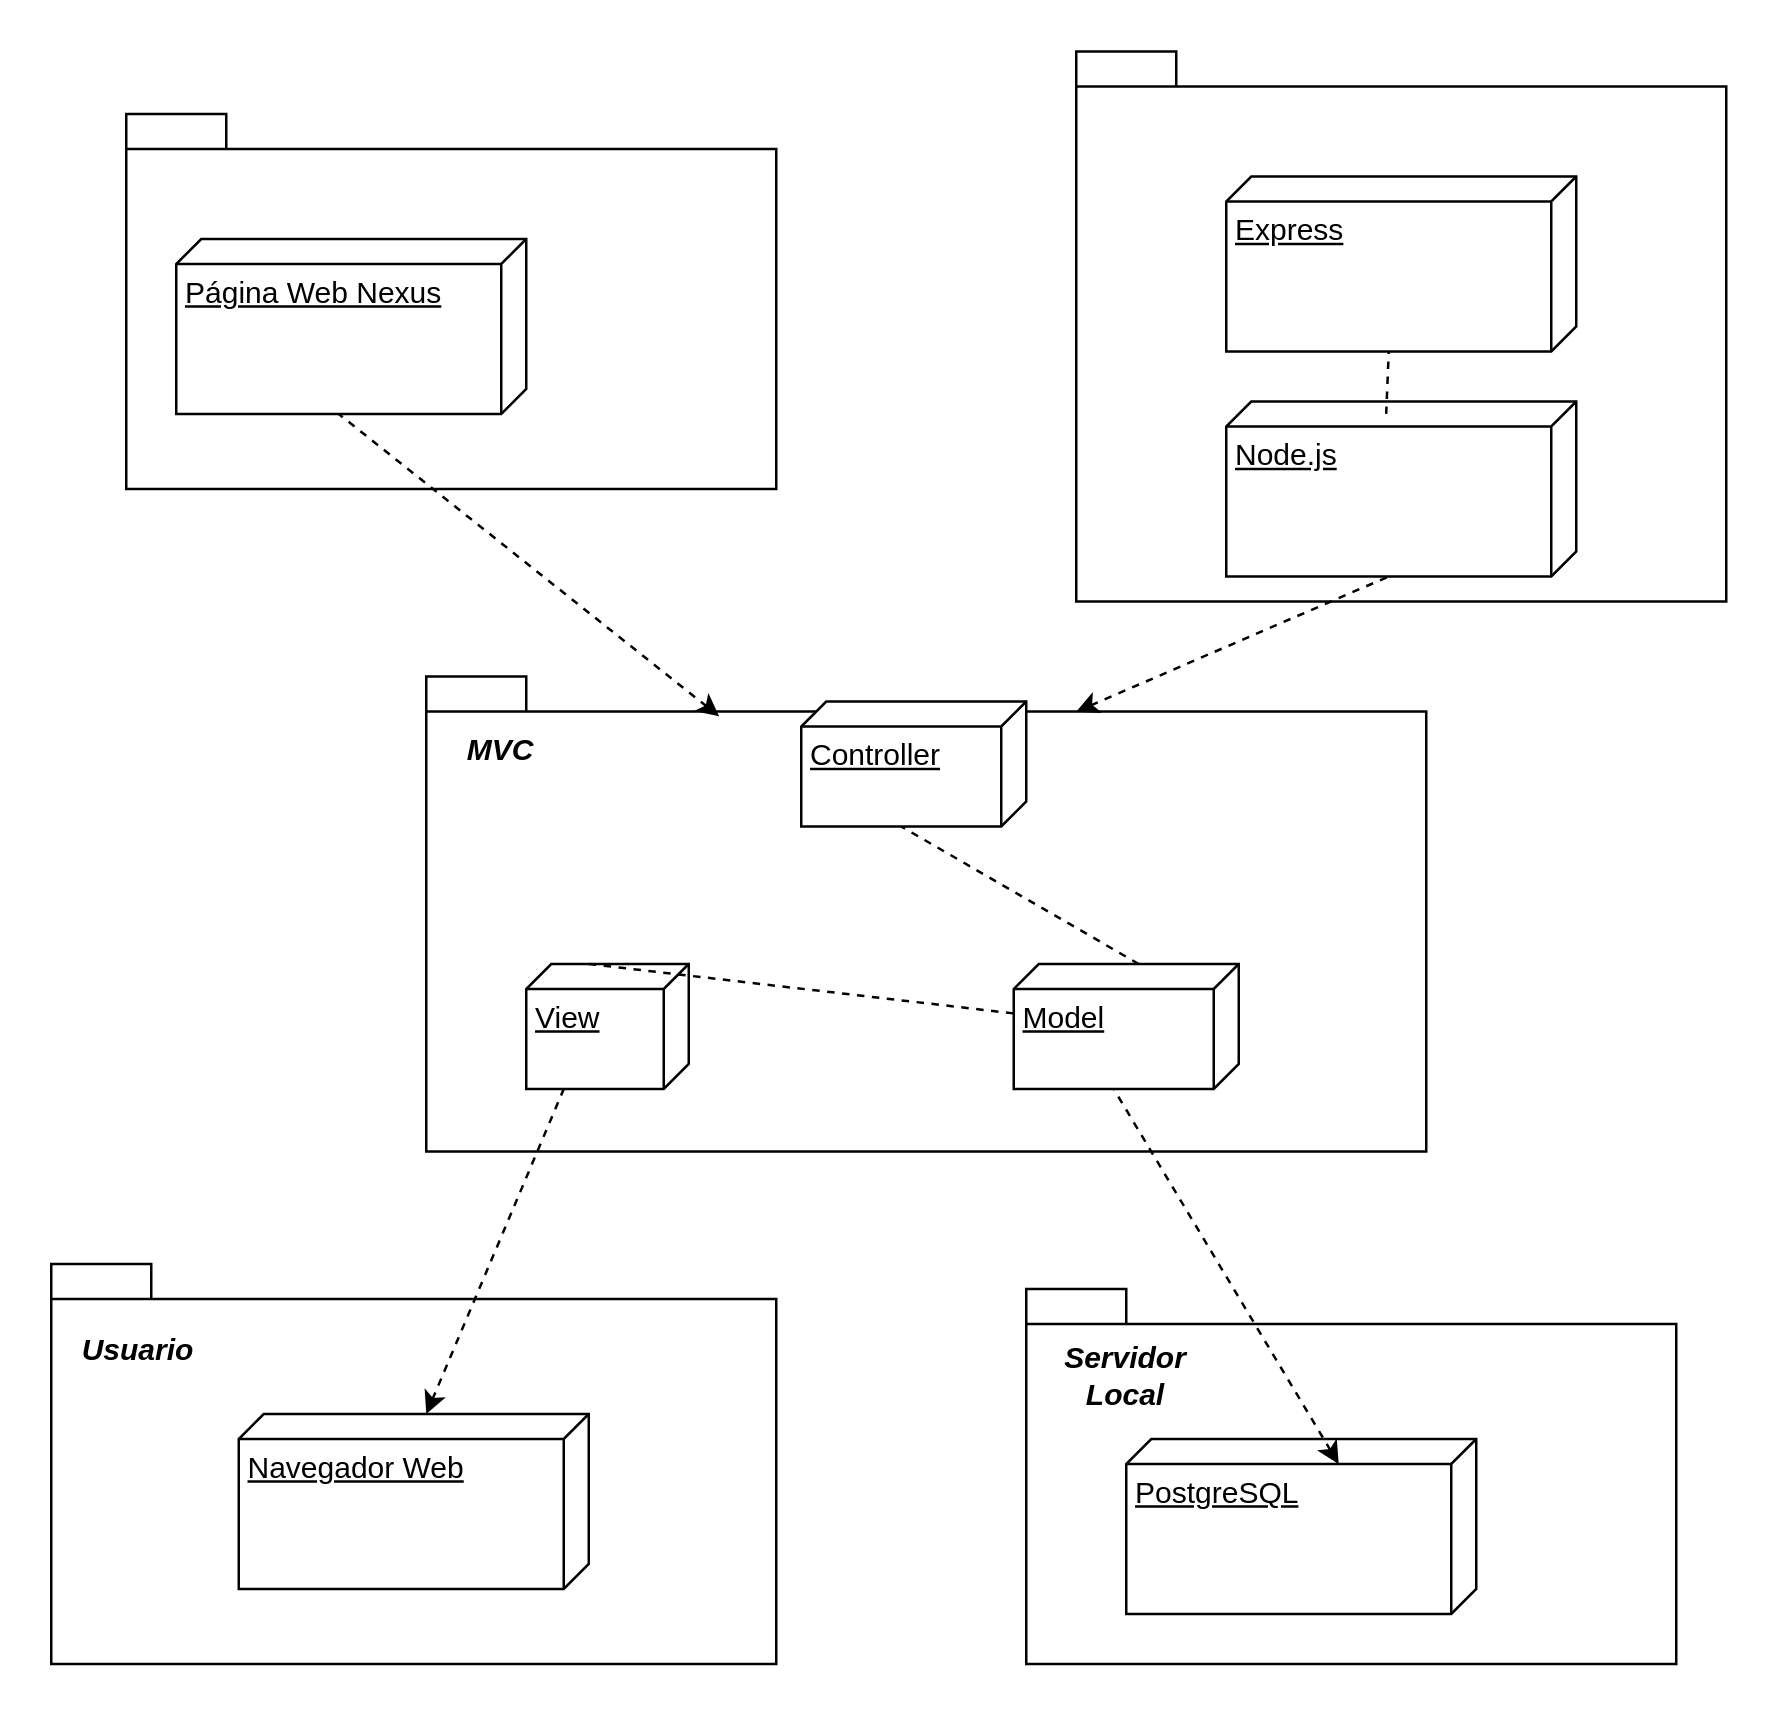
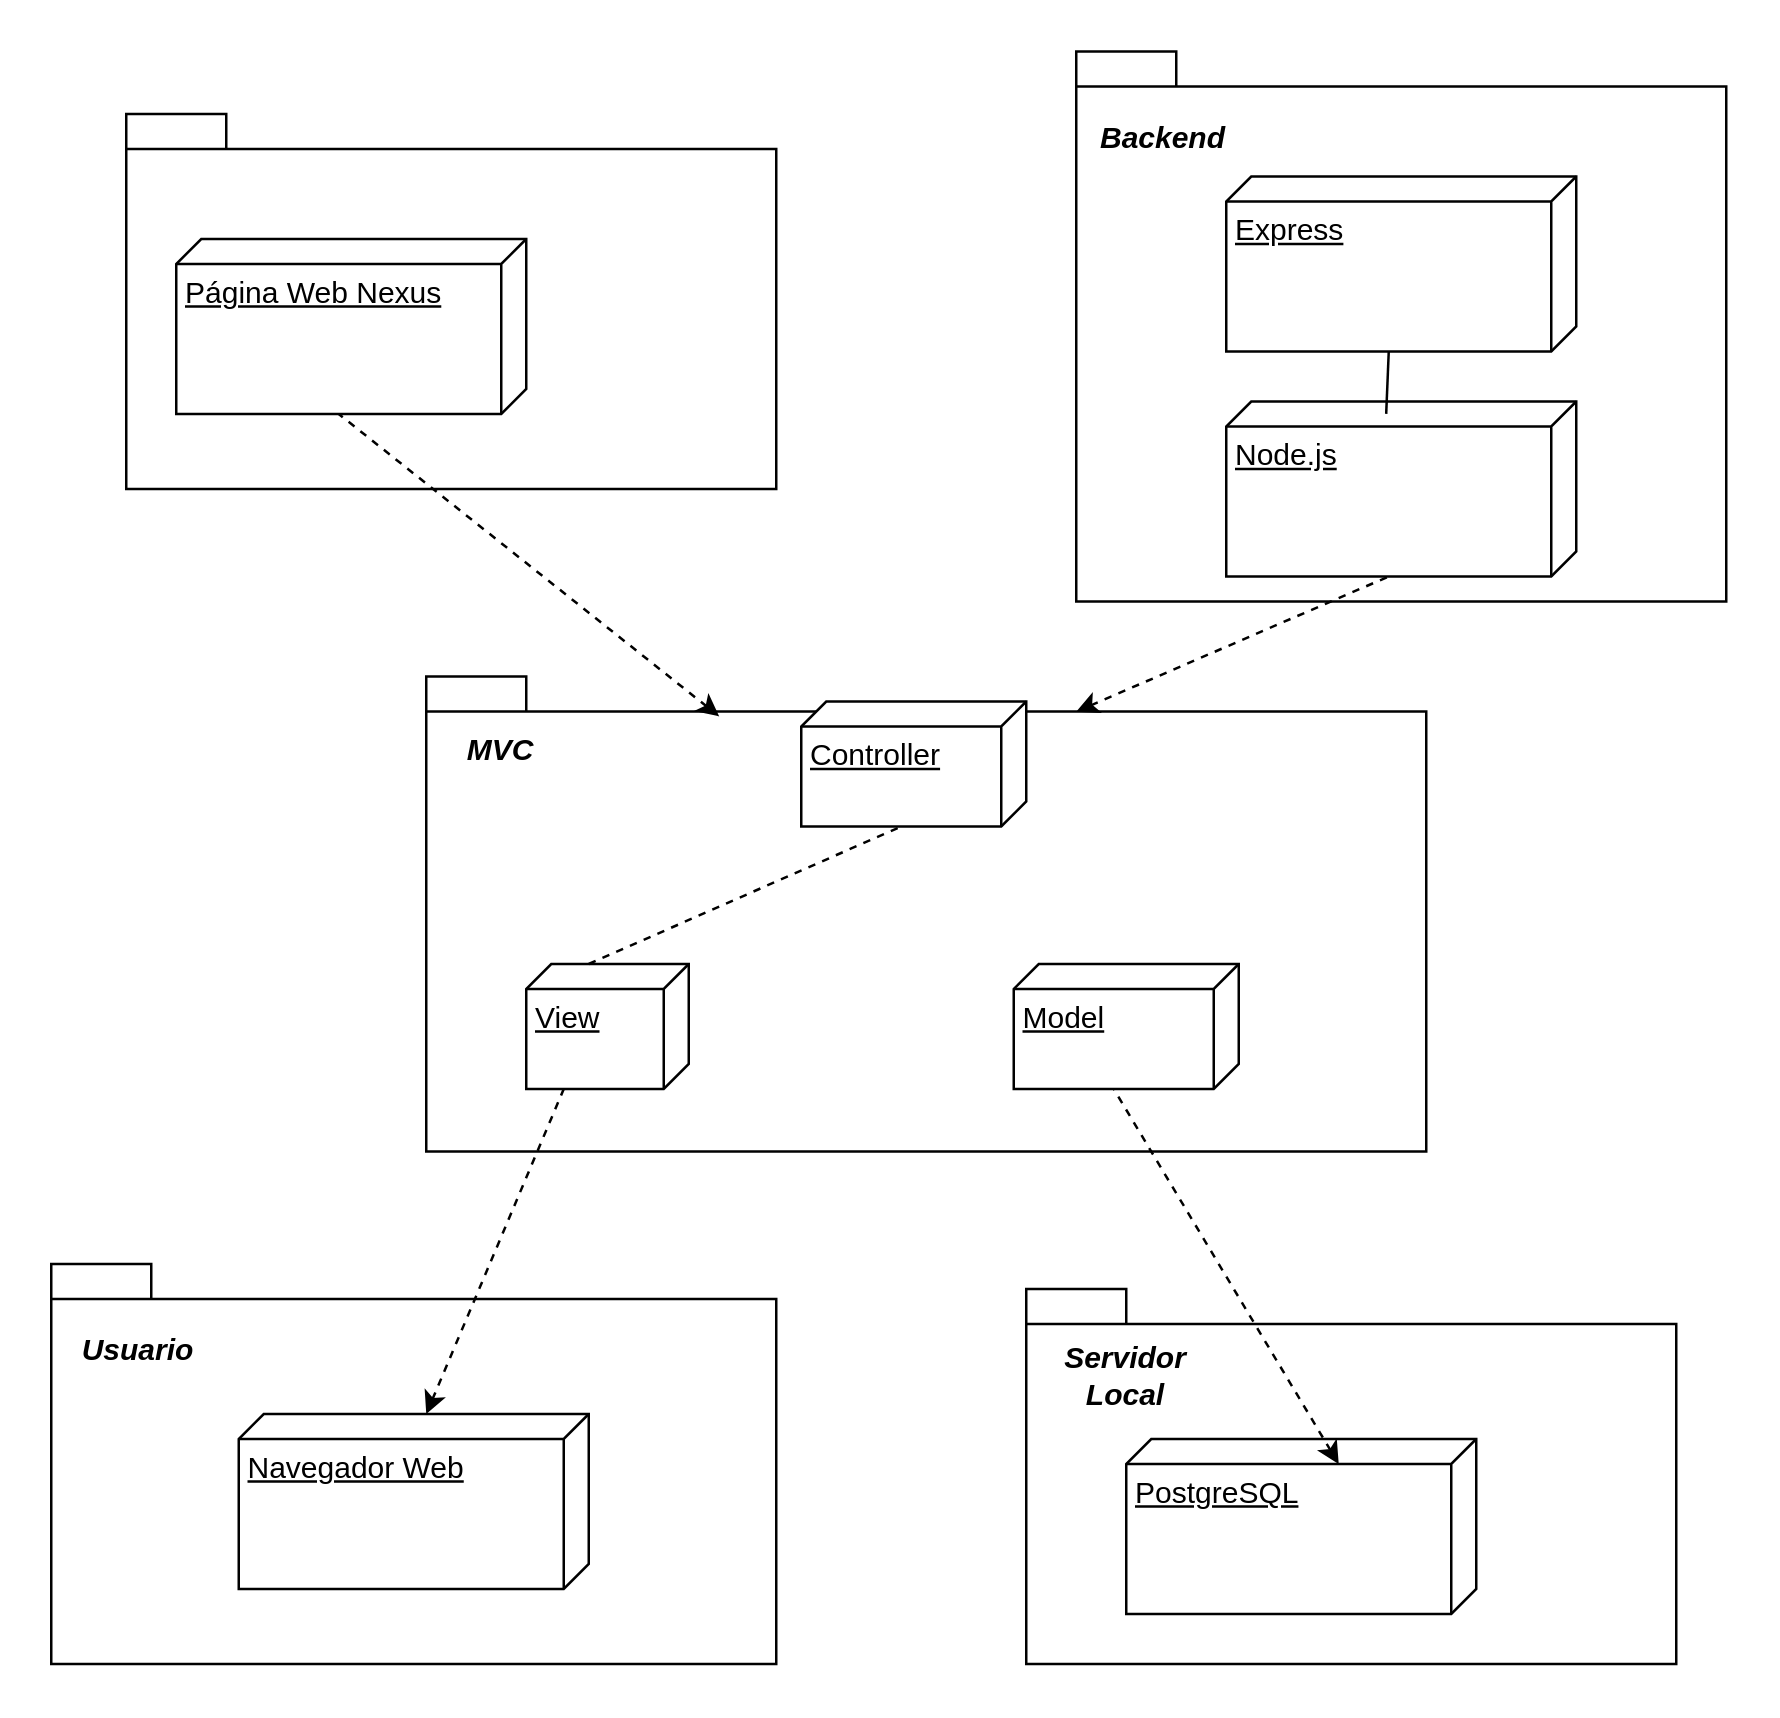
  <mxCell id="0" />
  <mxCell id="1" parent="0" />
  <mxCell id="2" value="" style="shape=folder;fontStyle=1;spacingTop=10;tabWidth=40;tabHeight=14;tabPosition=left;html=1;whiteSpace=wrap;" vertex="1" parent="1"><mxGeometry x="410" y="515" width="260" height="150" as="geometry" /></mxCell>
  <mxCell id="3" value="PostgreSQL" style="verticalAlign=top;align=left;spacingTop=8;spacingLeft=2;spacingRight=12;shape=cube;size=10;direction=south;fontStyle=4;html=1;whiteSpace=wrap;" vertex="1" parent="1"><mxGeometry x="450" y="575" width="140" height="70" as="geometry" /></mxCell>
  <mxCell id="4" value="&lt;font style=&quot;font-size: 12px;&quot;&gt;&lt;b&gt;&lt;i&gt;Servidor Local&lt;/i&gt;&lt;/b&gt;&lt;/font&gt;" style="text;html=1;align=center;verticalAlign=middle;whiteSpace=wrap;rounded=0;" vertex="1" parent="1"><mxGeometry x="420" y="535" width="60" height="30" as="geometry" /></mxCell>
  <mxCell id="5" value="" style="shape=folder;fontStyle=1;spacingTop=10;tabWidth=40;tabHeight=14;tabPosition=left;html=1;whiteSpace=wrap;" vertex="1" parent="1"><mxGeometry x="20" y="505" width="290" height="160" as="geometry" /></mxCell>
  <mxCell id="6" value="&lt;font style=&quot;font-size: 12px;&quot;&gt;&lt;b&gt;&lt;i&gt;Usuario&lt;/i&gt;&lt;/b&gt;&lt;/font&gt;" style="text;html=1;align=center;verticalAlign=middle;whiteSpace=wrap;rounded=0;" vertex="1" parent="1"><mxGeometry x="25" y="525" width="60" height="30" as="geometry" /></mxCell>
  <mxCell id="7" value="Navegador Web" style="verticalAlign=top;align=left;spacingTop=8;spacingLeft=2;spacingRight=12;shape=cube;size=10;direction=south;fontStyle=4;html=1;whiteSpace=wrap;" vertex="1" parent="1"><mxGeometry x="95" y="565" width="140" height="70" as="geometry" /></mxCell>
  <mxCell id="8" value="" style="shape=folder;fontStyle=1;spacingTop=10;tabWidth=40;tabHeight=14;tabPosition=left;html=1;whiteSpace=wrap;" vertex="1" parent="1"><mxGeometry x="430" y="20" width="260" height="220" as="geometry" /></mxCell>
  <mxCell id="9" value="Express" style="verticalAlign=top;align=left;spacingTop=8;spacingLeft=2;spacingRight=12;shape=cube;size=10;direction=south;fontStyle=4;html=1;whiteSpace=wrap;" vertex="1" parent="1"><mxGeometry x="490" y="70" width="140" height="70" as="geometry" /></mxCell>
  <mxCell id="10" value="Node.js" style="verticalAlign=top;align=left;spacingTop=8;spacingLeft=2;spacingRight=12;shape=cube;size=10;direction=south;fontStyle=4;html=1;whiteSpace=wrap;" vertex="1" parent="1"><mxGeometry x="490" y="160" width="140" height="70" as="geometry" /></mxCell>
+ <mxCell id="11" value="&lt;b&gt;&lt;i&gt;Backend&lt;/i&gt;&lt;/b&gt;" style="text;html=1;align=center;verticalAlign=middle;whiteSpace=wrap;rounded=0;" vertex="1" parent="1"><mxGeometry x="435" y="40" width="60" height="30" as="geometry" /></mxCell>
  <mxCell id="12" value="" style="shape=folder;fontStyle=1;spacingTop=10;tabWidth=40;tabHeight=14;tabPosition=left;html=1;whiteSpace=wrap;" vertex="1" parent="1"><mxGeometry x="50" y="45" width="260" height="150" as="geometry" /></mxCell>
  <mxCell id="13" value="Página Web Nexus" style="verticalAlign=top;align=left;spacingTop=8;spacingLeft=2;spacingRight=12;shape=cube;size=10;direction=south;fontStyle=4;html=1;whiteSpace=wrap;" vertex="1" parent="1"><mxGeometry x="70" y="95" width="140" height="70" as="geometry" /></mxCell>
- <mxCell id="14" value="" style="endArrow=none;dashed=1;html=1;rounded=0;entryX=0;entryY=0;entryDx=70;entryDy=75;entryPerimeter=0;exitX=0.071;exitY=0.543;exitDx=0;exitDy=0;exitPerimeter=0;" edge="1" parent="1" source="10" target="9"><mxGeometry width="50" height="50" relative="1" as="geometry"><mxPoint x="355" y="130" as="sourcePoint" /><mxPoint x="405" y="80" as="targetPoint" /></mxGeometry></mxCell>
+ <mxCell id="14" value="" style="endArrow=none;dashed=0;html=1;rounded=0;entryX=0;entryY=0;entryDx=70;entryDy=75;entryPerimeter=0;exitX=0.071;exitY=0.543;exitDx=0;exitDy=0;exitPerimeter=0;" edge="1" parent="1" source="10" target="9"><mxGeometry width="50" height="50" relative="1" as="geometry"><mxPoint x="355" y="130" as="sourcePoint" /><mxPoint x="405" y="80" as="targetPoint" /></mxGeometry></mxCell>
  <mxCell id="15" value="" style="shape=folder;fontStyle=1;spacingTop=10;tabWidth=40;tabHeight=14;tabPosition=left;html=1;whiteSpace=wrap;" vertex="1" parent="1"><mxGeometry x="170" y="270" width="400" height="190" as="geometry" /></mxCell>
  <mxCell id="16" value="&lt;b&gt;&lt;i&gt;MVC&lt;/i&gt;&lt;/b&gt;" style="text;html=1;align=center;verticalAlign=middle;whiteSpace=wrap;rounded=0;" vertex="1" parent="1"><mxGeometry x="170" y="285" width="60" height="30" as="geometry" /></mxCell>
  <mxCell id="17" value="Model" style="verticalAlign=top;align=left;spacingTop=8;spacingLeft=2;spacingRight=12;shape=cube;size=10;direction=south;fontStyle=4;html=1;whiteSpace=wrap;" vertex="1" parent="1"><mxGeometry x="405" y="385" width="90" height="50" as="geometry" /></mxCell>
  <mxCell id="18" value="View" style="verticalAlign=top;align=left;spacingTop=8;spacingLeft=2;spacingRight=12;shape=cube;size=10;direction=south;fontStyle=4;html=1;whiteSpace=wrap;" vertex="1" parent="1"><mxGeometry x="210" y="385" width="65" height="50" as="geometry" /></mxCell>
  <mxCell id="19" value="Controller" style="verticalAlign=top;align=left;spacingTop=8;spacingLeft=2;spacingRight=12;shape=cube;size=10;direction=south;fontStyle=4;html=1;whiteSpace=wrap;" vertex="1" parent="1"><mxGeometry x="320" y="280" width="90" height="50" as="geometry" /></mxCell>
- <mxCell id="20" value="" style="endArrow=none;dashed=1;html=1;rounded=0;exitX=0;exitY=0;exitDx=0;exitDy=40;exitPerimeter=0;startArrow=none;startFill=0;" edge="1" parent="1" source="18" target="17"><mxGeometry width="50" height="50" relative="1" as="geometry"><mxPoint x="190" y="335" as="sourcePoint" /><mxPoint x="330" y="185" as="targetPoint" /></mxGeometry></mxCell>
- <mxCell id="21" value="" style="endArrow=none;dashed=1;html=1;rounded=0;entryX=0;entryY=0;entryDx=50;entryDy=50;entryPerimeter=0;exitX=0;exitY=0;exitDx=0;exitDy=40;exitPerimeter=0;startArrow=none;startFill=0;" edge="1" parent="1" source="17" target="19"><mxGeometry width="50" height="50" relative="1" as="geometry"><mxPoint x="270" y="395" as="sourcePoint" /><mxPoint x="360" y="365" as="targetPoint" /></mxGeometry></mxCell>
+ <mxCell id="20" value="" style="endArrow=none;dashed=1;html=1;rounded=0;entryX=0;entryY=0;entryDx=50;entryDy=50;entryPerimeter=0;exitX=0;exitY=0;exitDx=0;exitDy=40;exitPerimeter=0;startArrow=none;startFill=0;" edge="1" parent="1" source="18" target="19"><mxGeometry width="50" height="50" relative="1" as="geometry"><mxPoint x="190" y="335" as="sourcePoint" /><mxPoint x="330" y="185" as="targetPoint" /></mxGeometry></mxCell>
  <mxCell id="22" value="" style="endArrow=none;dashed=1;html=1;rounded=0;exitX=0;exitY=0;exitDx=0;exitDy=65;exitPerimeter=0;startArrow=classic;startFill=1;entryX=0;entryY=0;entryDx=50;entryDy=50;entryPerimeter=0;" edge="1" parent="1" target="17"><mxGeometry width="50" height="50" relative="1" as="geometry"><mxPoint x="535" y="585" as="sourcePoint" /><mxPoint x="455" y="445" as="targetPoint" /></mxGeometry></mxCell>
  <mxCell id="23" value="" style="endArrow=none;dashed=1;html=1;rounded=0;entryX=0;entryY=0;entryDx=50;entryDy=50;entryPerimeter=0;exitX=0;exitY=0;exitDx=0;exitDy=65;exitPerimeter=0;startArrow=classic;startFill=1;" edge="1" parent="1" source="7" target="18"><mxGeometry width="50" height="50" relative="1" as="geometry"><mxPoint x="290" y="585" as="sourcePoint" /><mxPoint x="210" y="445" as="targetPoint" /></mxGeometry></mxCell>
  <mxCell id="24" value="" style="endArrow=none;dashed=1;html=1;rounded=0;entryX=0;entryY=0;entryDx=70;entryDy=75;entryPerimeter=0;startArrow=classic;startFill=1;exitX=0.293;exitY=0.084;exitDx=0;exitDy=0;exitPerimeter=0;" edge="1" parent="1" source="15" target="13"><mxGeometry width="50" height="50" relative="1" as="geometry"><mxPoint x="240" y="245" as="sourcePoint" /><mxPoint x="85" y="235" as="targetPoint" /></mxGeometry></mxCell>
  <mxCell id="25" value="" style="endArrow=none;dashed=1;html=1;rounded=0;entryX=0;entryY=0;entryDx=70;entryDy=75;entryPerimeter=0;startArrow=classic;startFill=1;exitX=0.65;exitY=0.074;exitDx=0;exitDy=0;exitPerimeter=0;" edge="1" parent="1" source="15" target="10"><mxGeometry width="50" height="50" relative="1" as="geometry"><mxPoint x="370" y="235" as="sourcePoint" /><mxPoint x="610" y="305" as="targetPoint" /></mxGeometry></mxCell>
